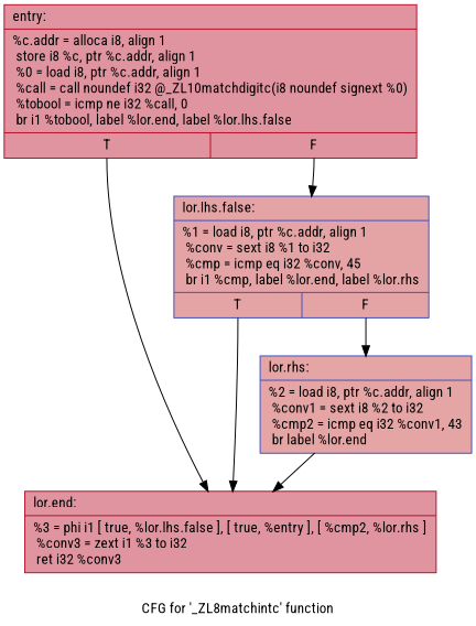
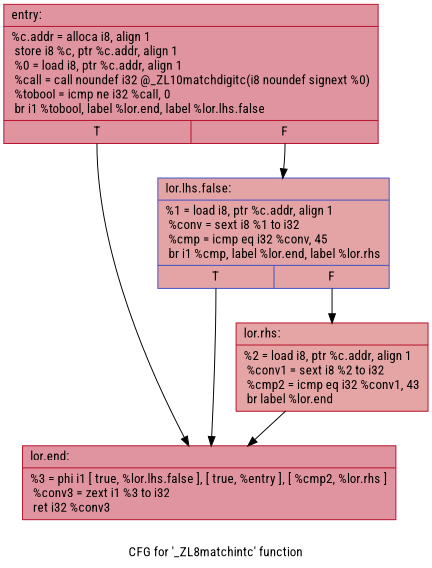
  digraph {
    label="CFG for '_ZL8matchintc' function"
    fontname="Roboto Condensed"
    node [color="#b70d28ff" fillcolor="#b70d2870" fontname="Roboto Condensed" shape=record style=filled]
    edge [tailport=s0 fontname="Roboto Condensed"]
    n1 [label="{entry:\l|  %c.addr = alloca i8, align 1\l  store i8 %c, ptr %c.addr, align 1\l  %0 = load i8, ptr %c.addr, align 1\l  %call = call noundef i32 @_ZL10matchdigitc(i8 noundef signext %0)\l  %tobool = icmp ne i32 %call, 0\l  br i1 %tobool, label %lor.end, label %lor.lhs.false\l|{<s0>T|<s1>F}}"]
    n2 [label="{lor.end:\l|  %3 = phi i1 [ true, %lor.lhs.false ], [ true, %entry ], [ %cmp2, %lor.rhs ]\l  %conv3 = zext i1 %3 to i32\l  ret i32 %conv3\l}"]
    n3 [color="#3d50c3ff" fillcolor="#c32e3170" label="{lor.lhs.false:\l|  %1 = load i8, ptr %c.addr, align 1\l  %conv = sext i8 %1 to i32\l  %cmp = icmp eq i32 %conv, 45\l  br i1 %cmp, label %lor.end, label %lor.rhs\l|{<s0>T|<s1>F}}"]
-   n4 [color="#3d50c3ff" fillcolor="#c5333470" label="{lor.rhs:\l|  %2 = load i8, ptr %c.addr, align 1\l  %conv1 = sext i8 %2 to i32\l  %cmp2 = icmp eq i32 %conv1, 43\l  br label %lor.end\l}"]
+   n4 [fillcolor="#c5333470" label="{lor.rhs:\l|  %2 = load i8, ptr %c.addr, align 1\l  %conv1 = sext i8 %2 to i32\l  %cmp2 = icmp eq i32 %conv1, 43\l  br label %lor.end\l}"]
    n1 -> n2
    n1 -> n3 [tailport=s1]
    n3 -> n2
    n3 -> n4 [tailport=s1]
    n4 -> n2 [tailport=""]
  }
